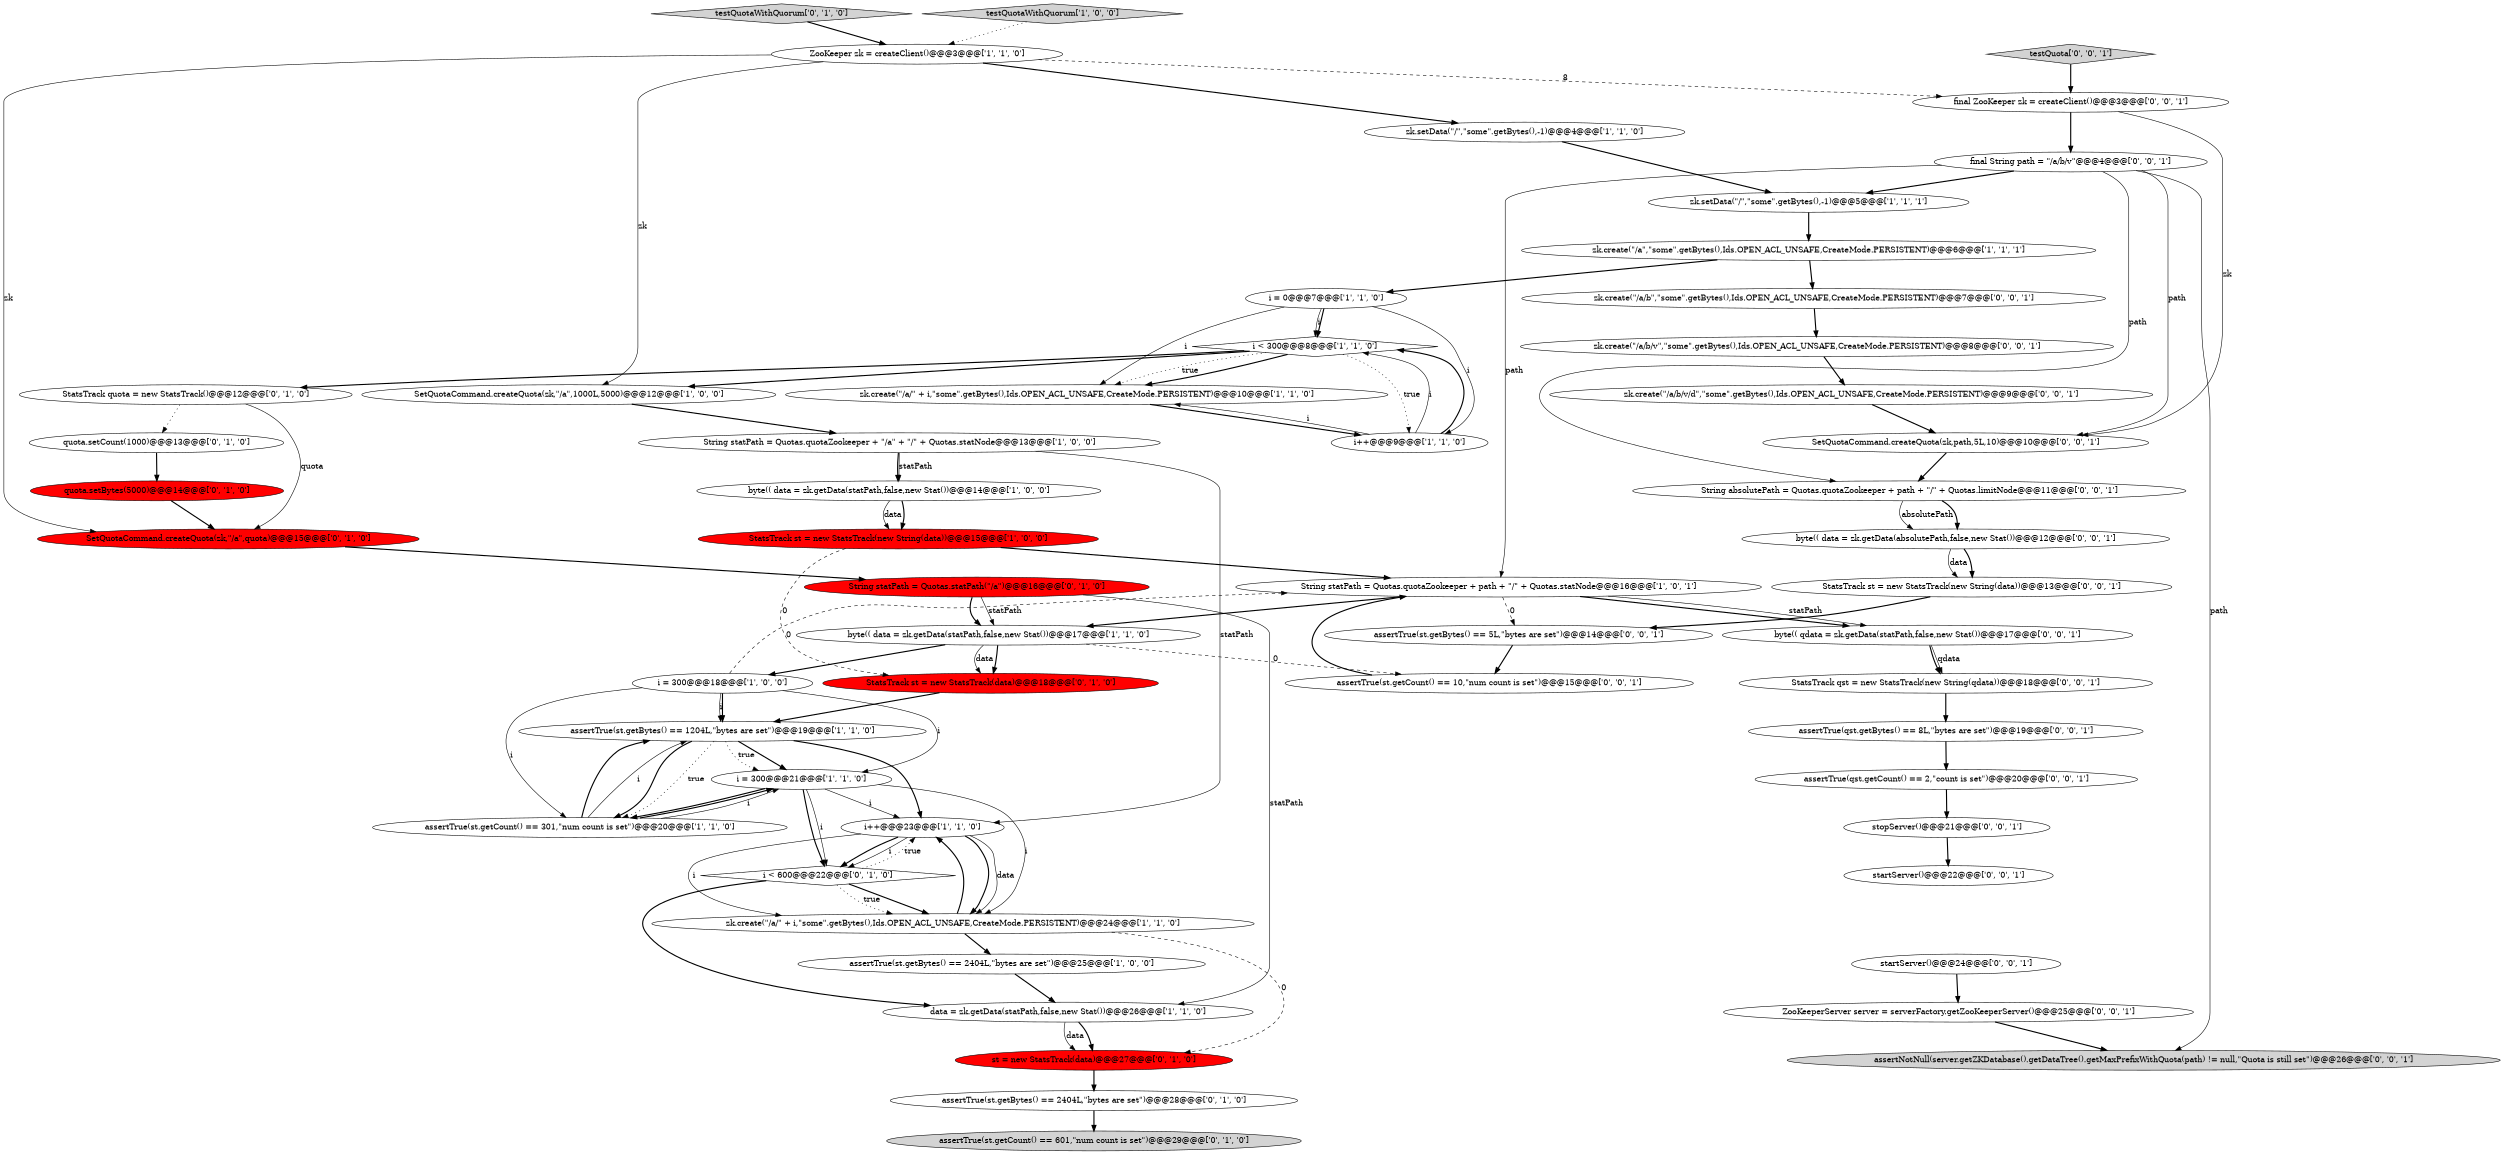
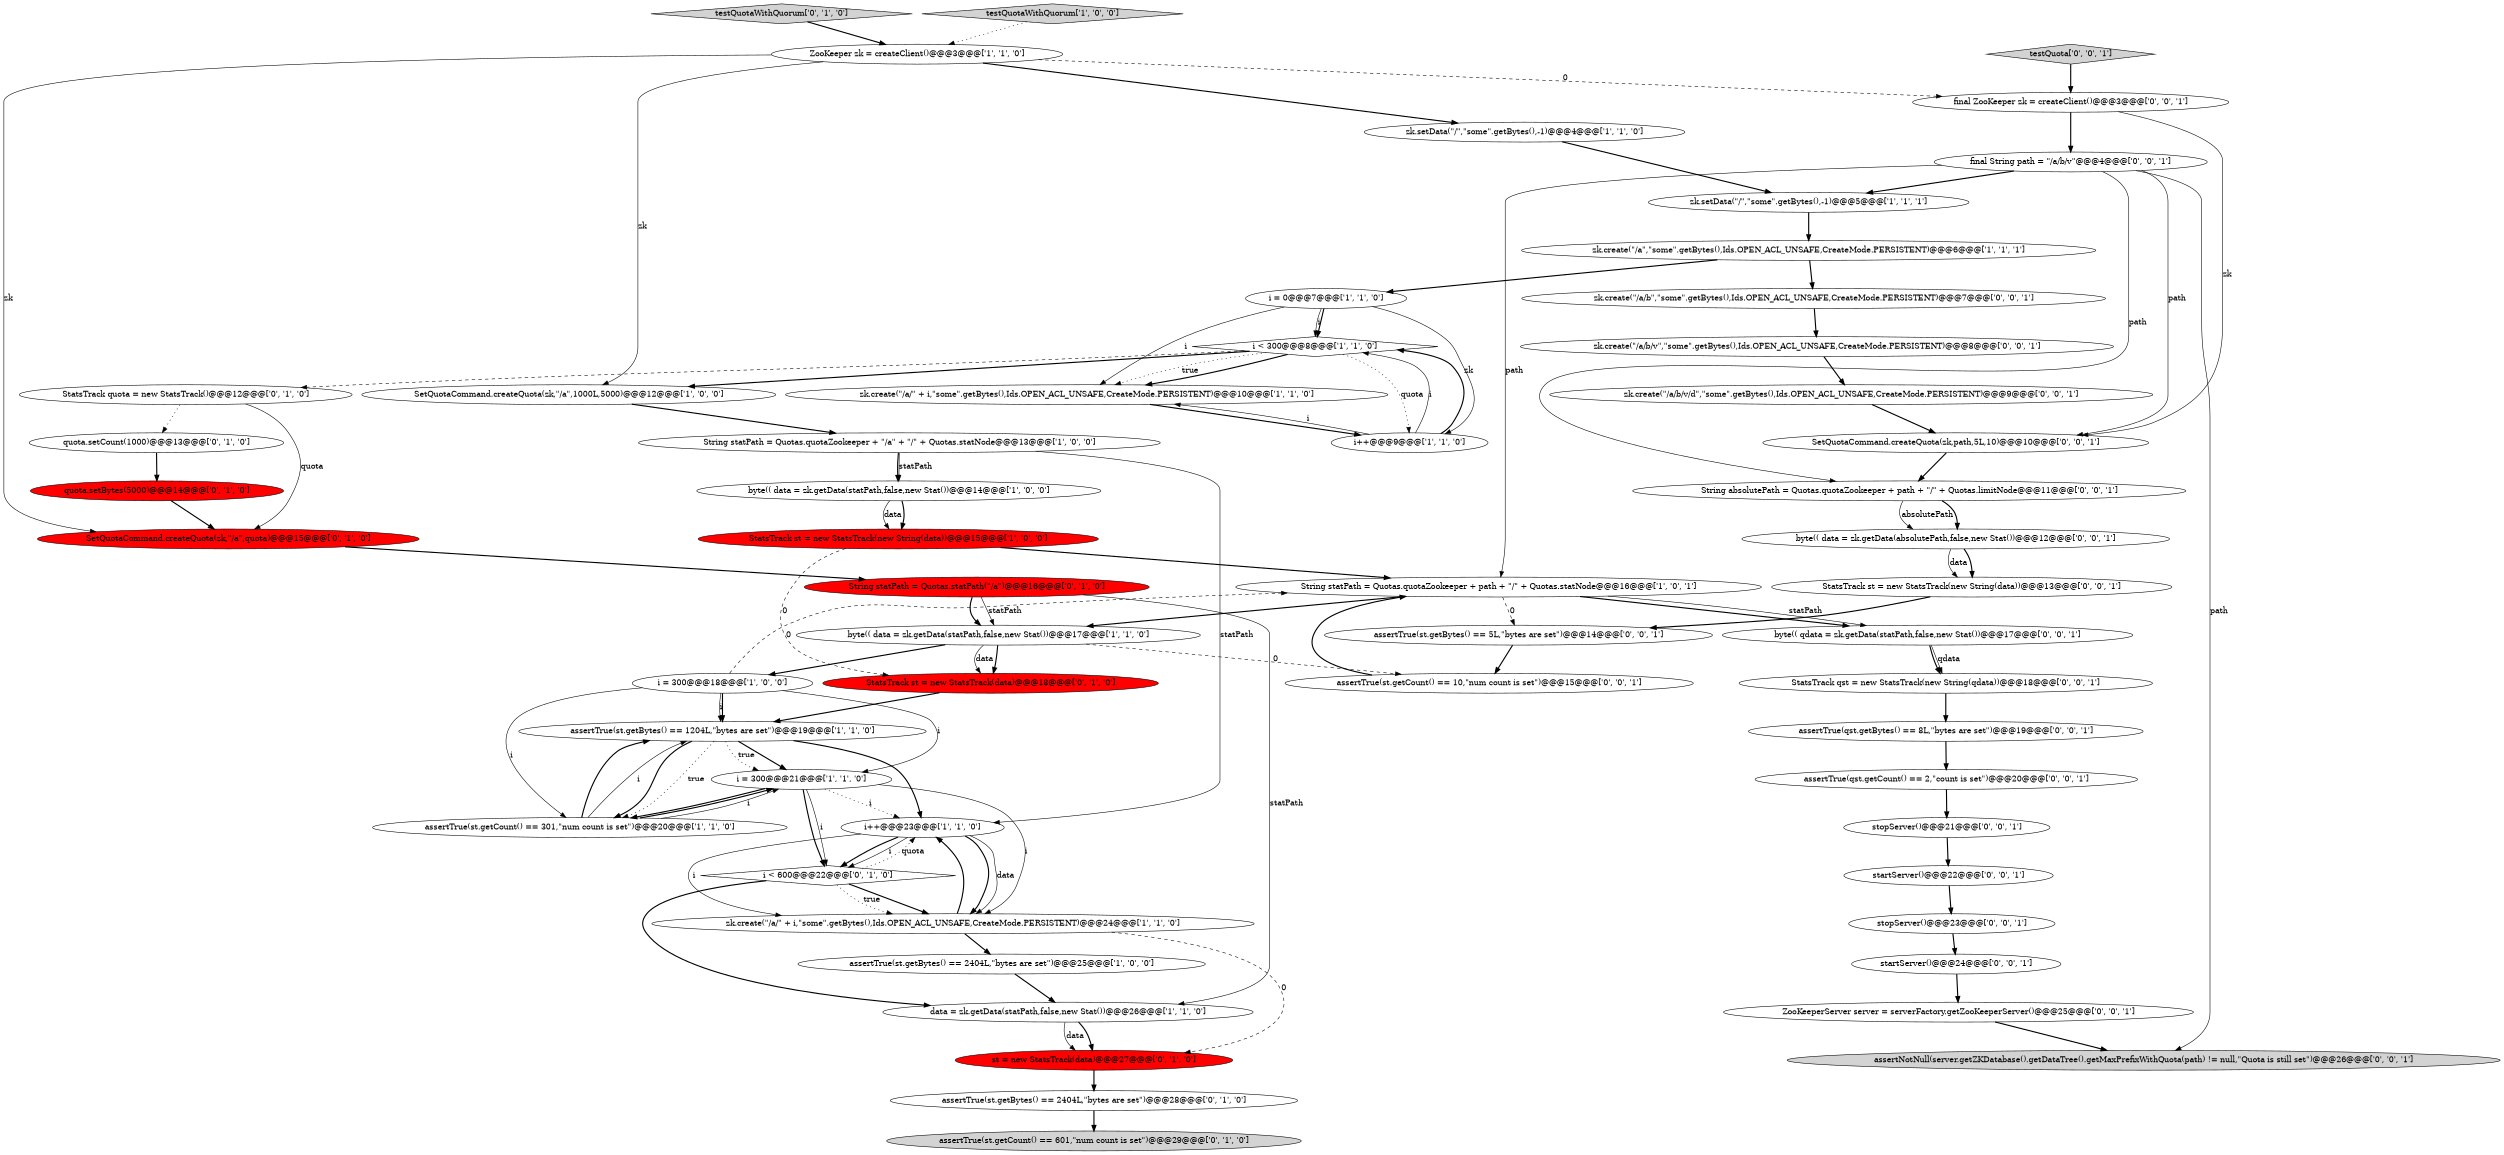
  digraph {
    node [fillcolor=white shape=ellipse style=filled]
    edge [style=bold]
    n1 [fillcolor=red label="StatsTrack st = new StatsTrack(new String(data))@@@15@@@['1', '0', '0']"]
    n2 [fillcolor=red label="StatsTrack st = new StatsTrack(data)@@@18@@@['0', '1', '0']"]
    n3 [label="String statPath = Quotas.quotaZookeeper + path + \"/\" + Quotas.statNode@@@16@@@['1', '0', '1']"]
    n4 [label="assertTrue(st.getBytes() == 1204L,\"bytes are set\")@@@19@@@['1', '1', '0']"]
    n5 [label="assertTrue(st.getBytes() == 5L,\"bytes are set\")@@@14@@@['0', '0', '1']"]
    n6 [label="byte(( data = zk.getData(statPath,false,new Stat())@@@17@@@['1', '1', '0']"]
    n7 [label="byte(( qdata = zk.getData(statPath,false,new Stat())@@@17@@@['0', '0', '1']"]
    n8 [label="quota.setCount(1000)@@@13@@@['0', '1', '0']"]
    n9 [fillcolor=red label="quota.setBytes(5000)@@@14@@@['0', '1', '0']"]
    n10 [fillcolor=red label="SetQuotaCommand.createQuota(zk,\"/a\",quota)@@@15@@@['0', '1', '0']"]
    n11 [label="StatsTrack st = new StatsTrack(new String(data))@@@13@@@['0', '0', '1']"]
    n12 [label="assertTrue(st.getCount() == 10,\"num count is set\")@@@15@@@['0', '0', '1']"]
    n13 [fillcolor=red label="String statPath = Quotas.statPath(\"/a\")@@@16@@@['0', '1', '0']"]
    n14 [label="i = 0@@@7@@@['1', '1', '0']"]
    n15 [label="zk.create(\"/a/\" + i,\"some\".getBytes(),Ids.OPEN_ACL_UNSAFE,CreateMode.PERSISTENT)@@@10@@@['1', '1', '0']"]
    n16 [label="i++@@@9@@@['1', '1', '0']"]
    n17 [label="i < 300@@@8@@@['1', '1', '0']" shape=diamond]
    n18 [label="SetQuotaCommand.createQuota(zk,\"/a\",1000L,5000)@@@12@@@['1', '0', '0']"]
    n19 [label="StatsTrack quota = new StatsTrack()@@@12@@@['0', '1', '0']"]
    n20 [label="String statPath = Quotas.quotaZookeeper + \"/a\" + \"/\" + Quotas.statNode@@@13@@@['1', '0', '0']"]
    n21 [label="i++@@@23@@@['1', '1', '0']"]
    n22 [label="byte(( data = zk.getData(statPath,false,new Stat())@@@14@@@['1', '0', '0']"]
    n23 [label="i = 300@@@21@@@['1', '1', '0']"]
    n24 [label="assertTrue(st.getCount() == 301,\"num count is set\")@@@20@@@['1', '1', '0']"]
    n25 [label="assertTrue(st.getBytes() == 2404L,\"bytes are set\")@@@25@@@['1', '0', '0']"]
    n26 [label="data = zk.getData(statPath,false,new Stat())@@@26@@@['1', '1', '0']"]
    n27 [fillcolor=red label="st = new StatsTrack(data)@@@27@@@['0', '1', '0']"]
    n28 [fillcolor=lightgray label="testQuotaWithQuorum['0', '1', '0']" shape=diamond]
    n29 [label="ZooKeeper zk = createClient()@@@3@@@['1', '1', '0']"]
    n30 [label="zk.setData(\"/\",\"some\".getBytes(),-1)@@@4@@@['1', '1', '0']"]
    n31 [label="final ZooKeeper zk = createClient()@@@3@@@['0', '0', '1']"]
    n32 [label="StatsTrack qst = new StatsTrack(new String(qdata))@@@18@@@['0', '0', '1']"]
    n33 [label="assertTrue(qst.getBytes() == 8L,\"bytes are set\")@@@19@@@['0', '0', '1']"]
    n34 [label="assertTrue(qst.getCount() == 2,\"count is set\")@@@20@@@['0', '0', '1']"]
    n35 [label="i = 300@@@18@@@['1', '0', '0']"]
    n36 [label="zk.create(\"/a\",\"some\".getBytes(),Ids.OPEN_ACL_UNSAFE,CreateMode.PERSISTENT)@@@6@@@['1', '1', '1']"]
    n37 [label="zk.create(\"/a/b\",\"some\".getBytes(),Ids.OPEN_ACL_UNSAFE,CreateMode.PERSISTENT)@@@7@@@['0', '0', '1']"]
    n38 [label="zk.create(\"/a/b/v\",\"some\".getBytes(),Ids.OPEN_ACL_UNSAFE,CreateMode.PERSISTENT)@@@8@@@['0', '0', '1']"]
    n39 [fillcolor=lightgray label="assertNotNull(server.getZKDatabase().getDataTree().getMaxPrefixWithQuota(path) != null,\"Quota is still set\")@@@26@@@['0', '0', '1']"]
    n40 [label="i < 600@@@22@@@['0', '1', '0']" shape=diamond]
    n41 [label="zk.create(\"/a/\" + i,\"some\".getBytes(),Ids.OPEN_ACL_UNSAFE,CreateMode.PERSISTENT)@@@24@@@['1', '1', '0']"]
+   n42 [label="stopServer()@@@23@@@['0', '0', '1']"]
    n43 [label="startServer()@@@24@@@['0', '0', '1']"]
    n44 [label="ZooKeeperServer server = serverFactory.getZooKeeperServer()@@@25@@@['0', '0', '1']"]
    n45 [label="final String path = \"/a/b/v\"@@@4@@@['0', '0', '1']"]
    n46 [label="String absolutePath = Quotas.quotaZookeeper + path + \"/\" + Quotas.limitNode@@@11@@@['0', '0', '1']"]
    n47 [label="zk.setData(\"/\",\"some\".getBytes(),-1)@@@5@@@['1', '1', '1']"]
    n48 [label="SetQuotaCommand.createQuota(zk,path,5L,10)@@@10@@@['0', '0', '1']"]
    n49 [label="byte(( data = zk.getData(absolutePath,false,new Stat())@@@12@@@['0', '0', '1']"]
    n50 [fillcolor=lightgray label="testQuotaWithQuorum['1', '0', '0']" shape=diamond]
    n51 [label="stopServer()@@@21@@@['0', '0', '1']"]
    n52 [label="assertTrue(st.getBytes() == 2404L,\"bytes are set\")@@@28@@@['0', '1', '0']"]
    n53 [fillcolor=lightgray label="assertTrue(st.getCount() == 601,\"num count is set\")@@@29@@@['0', '1', '0']"]
    n54 [label="zk.create(\"/a/b/v/d\",\"some\".getBytes(),Ids.OPEN_ACL_UNSAFE,CreateMode.PERSISTENT)@@@9@@@['0', '0', '1']"]
    n55 [label="startServer()@@@22@@@['0', '0', '1']"]
    n56 [fillcolor=lightgray label="testQuota['0', '0', '1']" shape=diamond]
    n1 -> n2 [label=0 style=dashed]
    n1 -> n3
    n2 -> n4
    n3 -> n5 [label=0 style=dashed]
    n3 -> n6
    n3 -> n7
    n3 -> n7 [label=statPath style=solid]
    n4 -> n21
    n4 -> n23
    n4 -> n23 [label=true style=dotted]
    n4 -> n24
    n4 -> n24 [label=true style=dotted]
    n5 -> n12
    n6 -> n2
    n6 -> n2 [label=data style=solid]
    n6 -> n12 [label=0 style=dashed]
    n6 -> n35
    n7 -> n32 [label=qdata style=solid]
    n7 -> n32
    n8 -> n9
    n9 -> n10
    n10 -> n13
    n11 -> n5
    n12 -> n3
    n13 -> n6
    n13 -> n6 [label=statPath style=solid]
    n13 -> n26 [label=statPath style=solid]
    n14 -> n15 [label=i style=solid]
-   n14 -> n16 [label=i style=solid]
+   n14 -> n16 [label=zk style=solid]
    n14 -> n17 [label=i style=solid]
    n14 -> n17
    n15 -> n16
    n16 -> n15 [label=i style=solid]
    n16 -> n17
    n16 -> n17 [label=i style=solid]
    n17 -> n15
    n17 -> n15 [label=true style=dotted]
-   n17 -> n16 [label=true style=dotted]
+   n17 -> n16 [label=quota style=dotted]
    n17 -> n18
-   n17 -> n19
+   n17 -> n19 [style=dashed]
    n18 -> n20
    n19 -> n8 [style=dotted]
    n19 -> n10 [label=quota style=solid]
    n20 -> n21 [label=statPath style=solid]
    n20 -> n22 [label=statPath style=solid]
    n20 -> n22
    n21 -> n40
    n21 -> n40 [label=i style=solid]
    n21 -> n41 [label=i style=solid]
    n21 -> n41
    n21 -> n41 [label=data style=solid]
    n22 -> n1
    n22 -> n1 [label=data style=solid]
-   n23 -> n21 [label=i style=solid]
+   n23 -> n21 [label=i style=dotted]
    n23 -> n24
    n23 -> n40 [label=i style=solid]
    n23 -> n40
    n23 -> n41 [label=i style=solid]
    n24 -> n4
    n24 -> n4 [label=i style=solid]
    n24 -> n23 [label=i style=solid]
    n24 -> n23
    n25 -> n26
    n26 -> n27
    n26 -> n27 [label=data style=solid]
    n27 -> n52
    n28 -> n29
    n29 -> n10 [label=zk style=solid]
    n29 -> n18 [label=zk style=solid]
    n29 -> n30
-   n29 -> n31 [label=8 style=dashed]
+   n29 -> n31 [label=0 style=dashed]
    n30 -> n47
    n31 -> n45
    n31 -> n48 [label=zk style=solid]
    n32 -> n33
    n33 -> n34
    n34 -> n51
    n35 -> n3 [label=0 style=dashed]
    n35 -> n4 [label=i style=solid]
    n35 -> n4
    n35 -> n23 [label=i style=solid]
    n35 -> n24 [label=i style=solid]
    n36 -> n14
    n36 -> n37
    n37 -> n38
    n38 -> n54
-   n40 -> n21 [label=true style=dotted]
+   n40 -> n21 [label=quota style=dotted]
    n40 -> n26
    n40 -> n41
    n40 -> n41 [label=true style=dotted]
    n41 -> n21
    n41 -> n25
    n41 -> n27 [label=0 style=dashed]
+   n42 -> n43
    n43 -> n44
    n44 -> n39
    n45 -> n3 [label=path style=solid]
    n45 -> n39 [label=path style=solid]
    n45 -> n46 [label=path style=solid]
    n45 -> n47
    n45 -> n48 [label=path style=solid]
    n46 -> n49 [label=absolutePath style=solid]
    n46 -> n49
    n47 -> n36
    n48 -> n46
    n49 -> n11
    n49 -> n11 [label=data style=solid]
    n50 -> n29 [style=dotted]
    n51 -> n55
    n52 -> n53
    n54 -> n48
+   n55 -> n42
    n56 -> n31
  }
